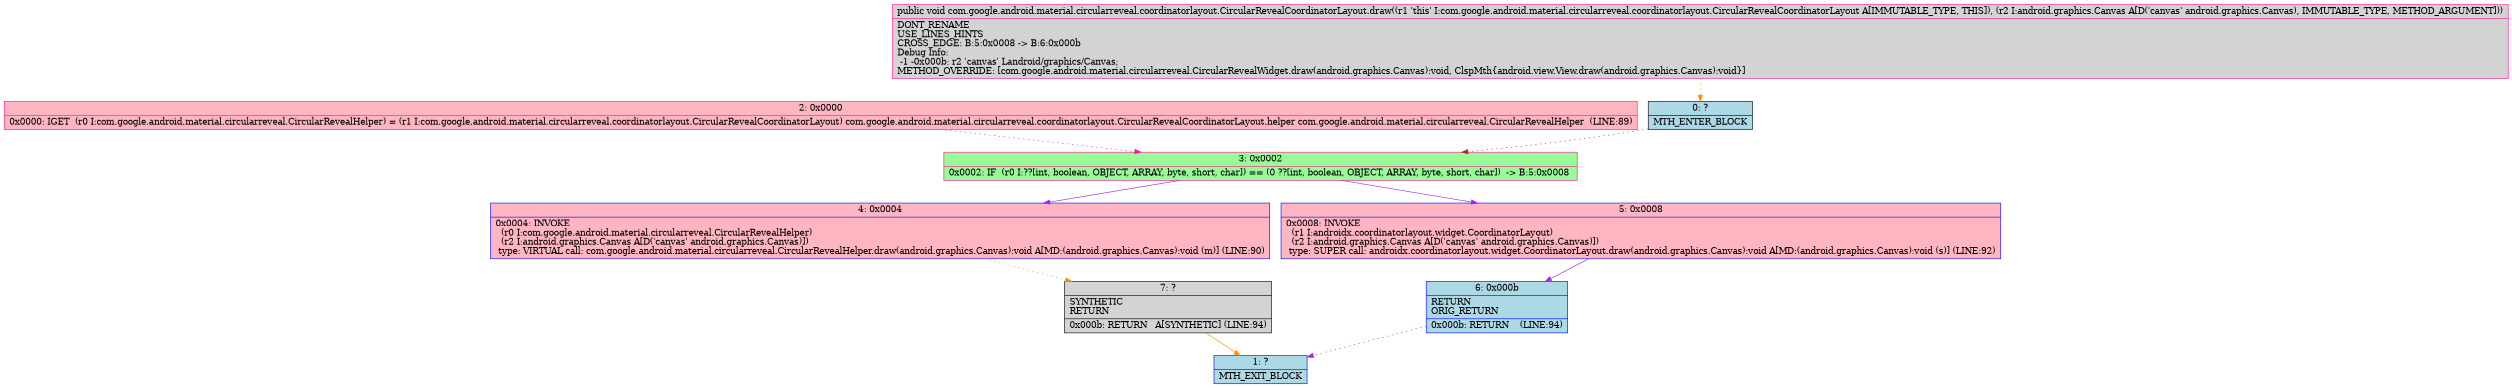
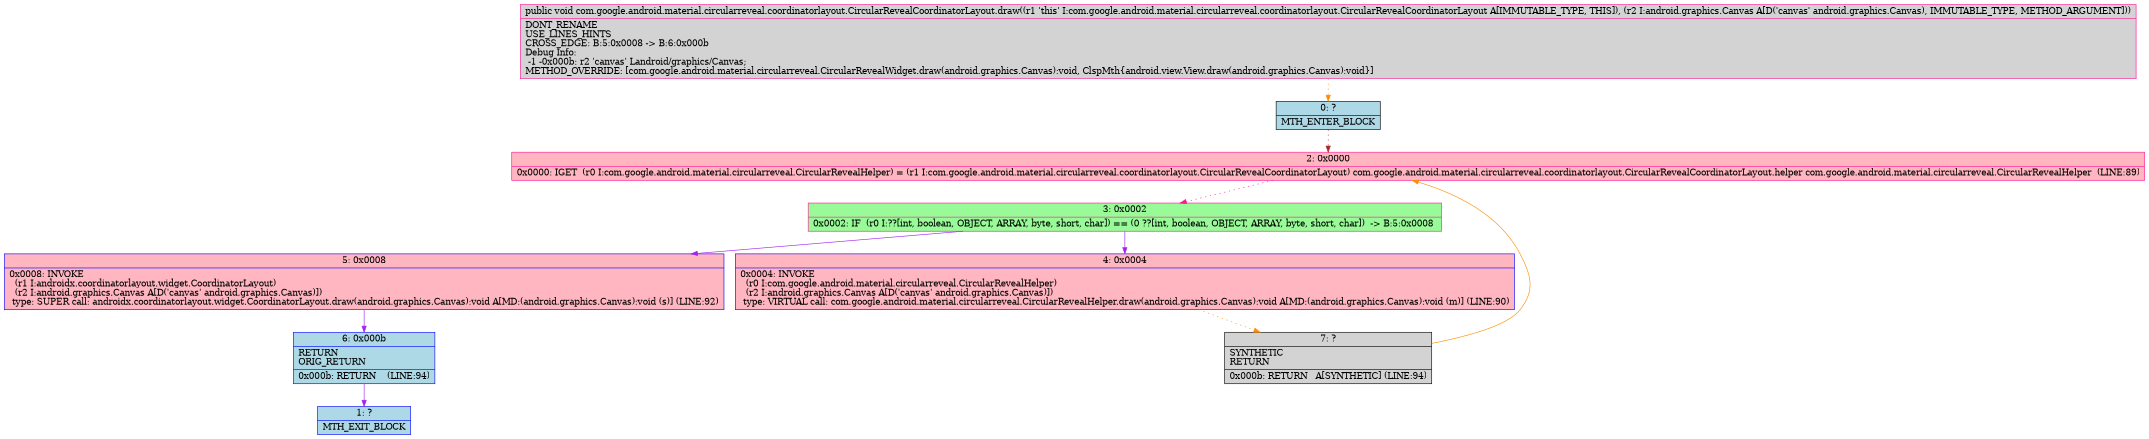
  digraph {
    node [color=blue fillcolor=lightblue shape=record style=filled]
    edge [color=purple style=solid]
    n1 [color=black label="{0\:\ ?|MTH_ENTER_BLOCK\l}"]
    n2 [color=deeppink fillcolor=lightpink label="{2\:\ 0x0000|0x0000: IGET  (r0 I:com.google.android.material.circularreveal.CircularRevealHelper) = (r1 I:com.google.android.material.circularreveal.coordinatorlayout.CircularRevealCoordinatorLayout) com.google.android.material.circularreveal.coordinatorlayout.CircularRevealCoordinatorLayout.helper com.google.android.material.circularreveal.CircularRevealHelper  (LINE:89)\l}"]
    n3 [color=deeppink fillcolor=palegreen label="{3\:\ 0x0002|0x0002: IF  (r0 I:??[int, boolean, OBJECT, ARRAY, byte, short, char]) == (0 ??[int, boolean, OBJECT, ARRAY, byte, short, char])  \-\> B:5:0x0008 \l}"]
    n4 [fillcolor=lightpink label="{4\:\ 0x0004|0x0004: INVOKE  \l  (r0 I:com.google.android.material.circularreveal.CircularRevealHelper)\l  (r2 I:android.graphics.Canvas A[D('canvas' android.graphics.Canvas)])\l type: VIRTUAL call: com.google.android.material.circularreveal.CircularRevealHelper.draw(android.graphics.Canvas):void A[MD:(android.graphics.Canvas):void (m)] (LINE:90)\l}"]
    n5 [fillcolor=lightpink label="{5\:\ 0x0008|0x0008: INVOKE  \l  (r1 I:androidx.coordinatorlayout.widget.CoordinatorLayout)\l  (r2 I:android.graphics.Canvas A[D('canvas' android.graphics.Canvas)])\l type: SUPER call: androidx.coordinatorlayout.widget.CoordinatorLayout.draw(android.graphics.Canvas):void A[MD:(android.graphics.Canvas):void (s)] (LINE:92)\l}"]
    n6 [color=black fillcolor=lightgrey label="{7\:\ ?|SYNTHETIC\lRETURN\l|0x000b: RETURN   A[SYNTHETIC] (LINE:94)\l}"]
    n7 [label="{6\:\ 0x000b|RETURN\lORIG_RETURN\l|0x000b: RETURN    (LINE:94)\l}"]
    n8 [label="{1\:\ ?|MTH_EXIT_BLOCK\l}"]
    n9 [color=deeppink fillcolor=lightgrey label="{public void com.google.android.material.circularreveal.coordinatorlayout.CircularRevealCoordinatorLayout.draw((r1 'this' I:com.google.android.material.circularreveal.coordinatorlayout.CircularRevealCoordinatorLayout A[IMMUTABLE_TYPE, THIS]), (r2 I:android.graphics.Canvas A[D('canvas' android.graphics.Canvas), IMMUTABLE_TYPE, METHOD_ARGUMENT]))  | DONT_RENAME\lUSE_LINES_HINTS\lCROSS_EDGE: B:5:0x0008 \-\> B:6:0x000b\lDebug Info:\l  \-1 \-0x000b: r2 'canvas' Landroid\/graphics\/Canvas;\lMETHOD_OVERRIDE: [com.google.android.material.circularreveal.CircularRevealWidget.draw(android.graphics.Canvas):void, ClspMth\{android.view.View.draw(android.graphics.Canvas):void\}]\l}"]
-   n1 -> n3 [color=brown style=dotted]
+   n1 -> n2 [color=brown style=dotted]
    n2 -> n3 [color=deeppink style=dotted]
    n3 -> n4
    n3 -> n5
    n4 -> n6 [color=darkorange style=dotted]
    n5 -> n7
-   n6 -> n8 [color=darkorange]
-   n7 -> n8 [style=dotted]
+   n6 -> n2 [color=darkorange]
+   n7 -> n8
    n9 -> n1 [color=darkorange style=dotted]
  }
